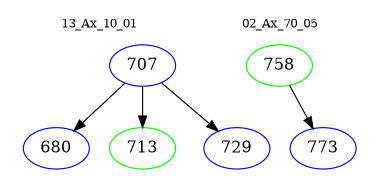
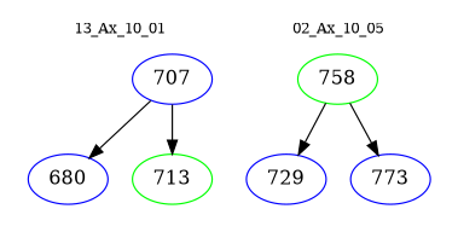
  digraph {
    node [color=blue]
    edge [color=black]
    n1 [label=707]
    n2 [label=680]
    n3 [color=green label=713]
    n4 [color=green label=758]
    n5 [label=729]
    n6 [label=773]
    subgraph cluster_1 {
      color=white
      fontsize=10
      label="13_Ax_10_01"
      n1
      n2
      n3
    }
    subgraph cluster_2 {
      color=white
      fontsize=10
-     label="02_Ax_70_05"
+     label="02_Ax_10_05"
      n4
      n5
      n6
    }
    n1 -> n2
    n1 -> n3
-   n1 -> n5
+   n4 -> n5
    n4 -> n6
  }
